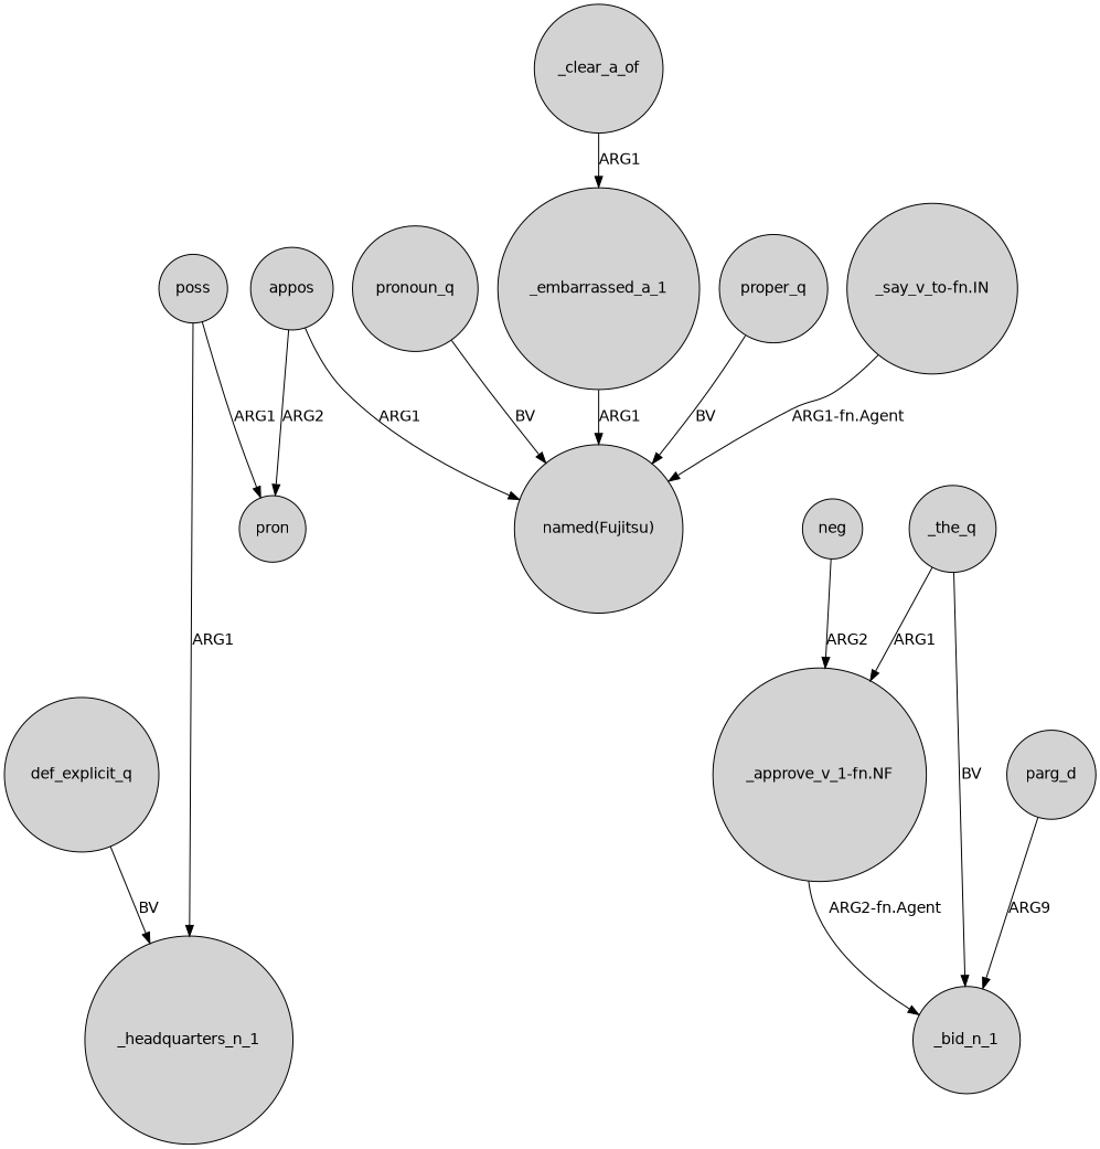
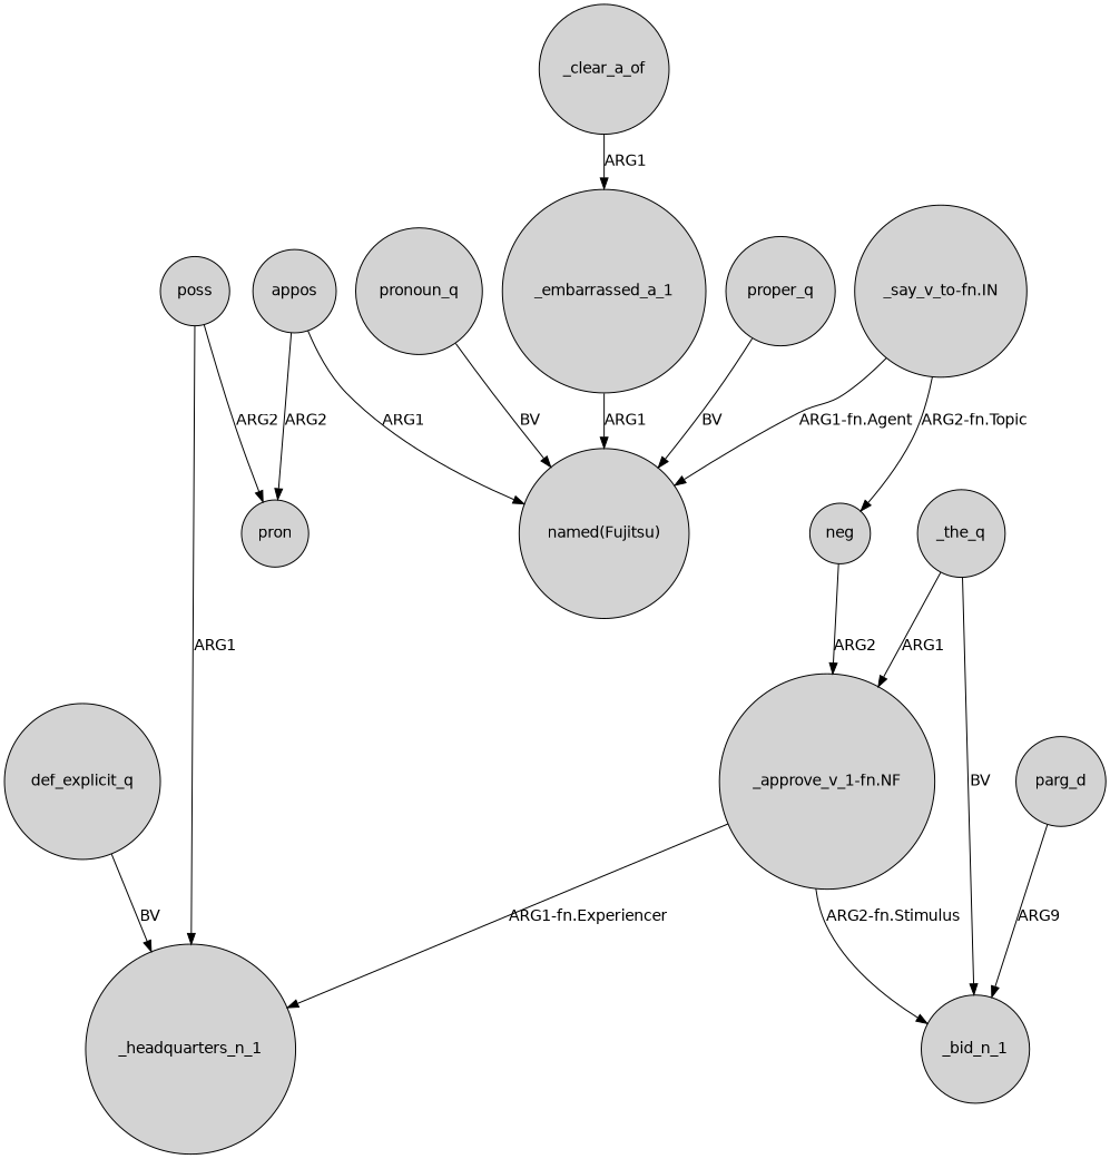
  digraph {
    fontname="DejaVu Sans"
    node [fontname="DejaVu Sans" shape=circle style=filled]
    edge [fontname="DejaVu Sans"]
    _the_q
    _bid_n_1
    "_approve_v_1-fn.NF"
    _headquarters_n_1
    "_say_v_to-fn.IN"
    neg
    "named(Fujitsu)"
    def_explicit_q
    appos
    pron
    poss
    parg_d
    _embarrassed_a_1
    _clear_a_of
    proper_q
    pronoun_q
    _the_q -> _bid_n_1 [label=BV]
    _the_q -> "_approve_v_1-fn.NF" [label=ARG1]
-   "_approve_v_1-fn.NF" -> _bid_n_1 [label="ARG2-fn.Agent"]
+   "_approve_v_1-fn.NF" -> _bid_n_1 [label="ARG2-fn.Stimulus"]
+   "_approve_v_1-fn.NF" -> _headquarters_n_1 [label="ARG1-fn.Experiencer"]
+   "_say_v_to-fn.IN" -> neg [label="ARG2-fn.Topic"]
    "_say_v_to-fn.IN" -> "named(Fujitsu)" [label="ARG1-fn.Agent"]
    neg -> "_approve_v_1-fn.NF" [label=ARG2]
    def_explicit_q -> _headquarters_n_1 [label=BV]
    appos -> "named(Fujitsu)" [label=ARG1]
    appos -> pron [label=ARG2]
    poss -> _headquarters_n_1 [label=ARG1]
-   poss -> pron [label=ARG1]
+   poss -> pron [label=ARG2]
    parg_d -> _bid_n_1 [label=ARG9]
    _embarrassed_a_1 -> "named(Fujitsu)" [label=ARG1]
    _clear_a_of -> _embarrassed_a_1 [label=ARG1]
    proper_q -> "named(Fujitsu)" [label=BV]
    pronoun_q -> "named(Fujitsu)" [label=BV]
  }
